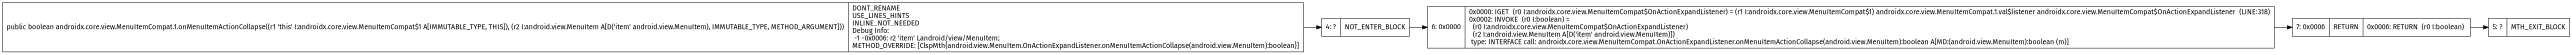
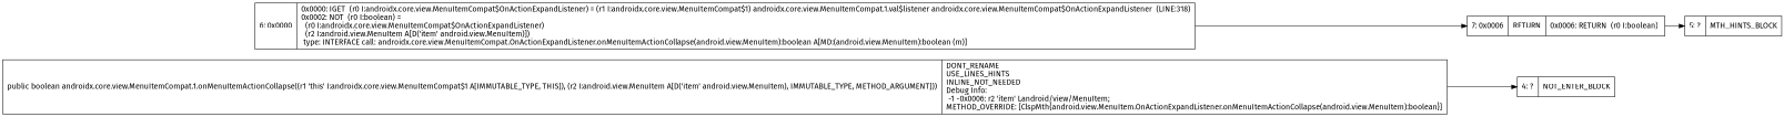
  digraph {
    fontname="Fira Sans"
    rankdir=LR
    node [fontname="Fira Sans" shape=record]
    edge [fontname="Fira Sans"]
    n1 [label="{4\:\ ?|NOT_ENTER_BLOCK\l}"]
-   n2 [label="{6\:\ 0x0000|0x0000: IGET  (r0 I:androidx.core.view.MenuItemCompat$OnActionExpandListener) = (r1 I:androidx.core.view.MenuItemCompat$1) androidx.core.view.MenuItemCompat.1.val$listener androidx.core.view.MenuItemCompat$OnActionExpandListener  (LINE:318)\l0x0002: INVOKE  (r0 I:boolean) = \l  (r0 I:androidx.core.view.MenuItemCompat$OnActionExpandListener)\l  (r2 I:android.view.MenuItem A[D('item' android.view.MenuItem)])\l type: INTERFACE call: androidx.core.view.MenuItemCompat.OnActionExpandListener.onMenuItemActionCollapse(android.view.MenuItem):boolean A[MD:(android.view.MenuItem):boolean (m)]\l}"]
+   n2 [label="{6\:\ 0x0000|0x0000: IGET  (r0 I:androidx.core.view.MenuItemCompat$OnActionExpandListener) = (r1 I:androidx.core.view.MenuItemCompat$1) androidx.core.view.MenuItemCompat.1.val$listener androidx.core.view.MenuItemCompat$OnActionExpandListener  (LINE:318)\l0x0002: NOT  (r0 I:boolean) = \l  (r0 I:androidx.core.view.MenuItemCompat$OnActionExpandListener)\l  (r2 I:android.view.MenuItem A[D('item' android.view.MenuItem)])\l type: INTERFACE call: androidx.core.view.MenuItemCompat.OnActionExpandListener.onMenuItemActionCollapse(android.view.MenuItem):boolean A[MD:(android.view.MenuItem):boolean (m)]\l}"]
    n3 [label="{7\:\ 0x0006|RETURN\l|0x0006: RETURN  (r0 I:boolean) \l}"]
-   n4 [label="{5\:\ ?|MTH_EXIT_BLOCK\l}"]
+   n4 [label="{5\:\ ?|MTH_HINTS_BLOCK\l}"]
    n5 [label="{public boolean androidx.core.view.MenuItemCompat.1.onMenuItemActionCollapse((r1 'this' I:androidx.core.view.MenuItemCompat$1 A[IMMUTABLE_TYPE, THIS]), (r2 I:android.view.MenuItem A[D('item' android.view.MenuItem), IMMUTABLE_TYPE, METHOD_ARGUMENT]))  | DONT_RENAME\lUSE_LINES_HINTS\lINLINE_NOT_NEEDED\lDebug Info:\l  \-1 \-0x0006: r2 'item' Landroid\/view\/MenuItem;\lMETHOD_OVERRIDE: [ClspMth\{android.view.MenuItem.OnActionExpandListener.onMenuItemActionCollapse(android.view.MenuItem):boolean\}]\l}"]
-   n1 -> n2
    n2 -> n3
    n3 -> n4
    n5 -> n1
  }
